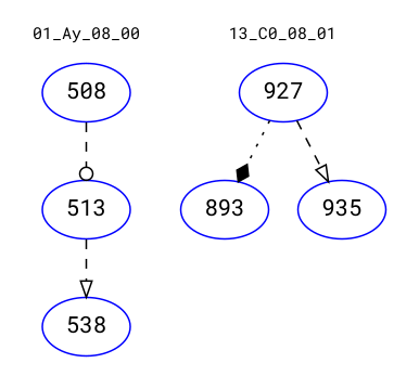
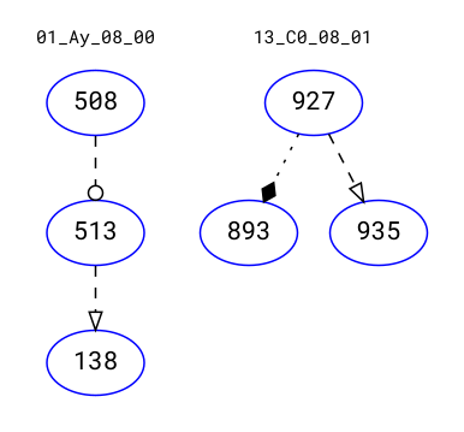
  digraph {
    fontname="Roboto Mono"
    node [color=blue fontname="Roboto Mono"]
    edge [arrowhead=onormal color=black fontname="Roboto Mono" style=dashed]
    n1 [label=513]
    n2 [label=508]
-   n3 [label=538]
+   n3 [label=138]
    n4 [label=927]
    n5 [label=893]
    n6 [label=935]
    subgraph cluster_1 {
      color=white
      fontsize=10
      label="01_Ay_08_00"
      n1
      n2
      n3
    }
    subgraph cluster_2 {
      color=white
      fontsize=10
      label="13_C0_08_01"
      n4
      n5
      n6
    }
    n1 -> n3
    n2 -> n1 [arrowhead=odot]
    n4 -> n5 [arrowhead=diamond style=dotted]
    n4 -> n6
  }
